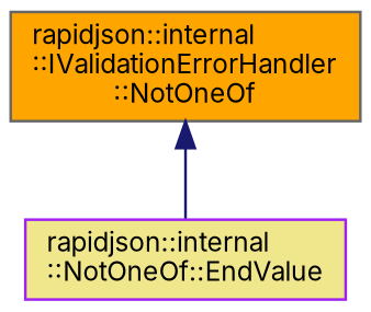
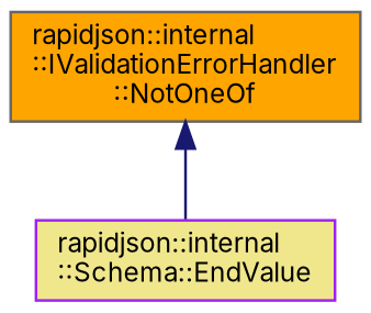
  digraph {
    rankdir=TB
    fontname=Inter
    node [fontname=Inter fontsize=10 shape=record style=filled]
    n1 [color=gray40 fillcolor=orange fontcolor=black height=0.2 label="rapidjson::internal\l::IValidationErrorHandler\l::NotOneOf" width=0.4]
-   n2 [color=purple fillcolor=khaki height=0.2 label="rapidjson::internal\l::NotOneOf::EndValue" width=0.4]
+   n2 [color=purple fillcolor=khaki height=0.2 label="rapidjson::internal\l::Schema::EndValue" width=0.4]
    n1 -> n2 [color=midnightblue dir=back fontname=Inter fontsize=10 labelfontname=Helvetica labelfontsize=10 style=solid]
  }
